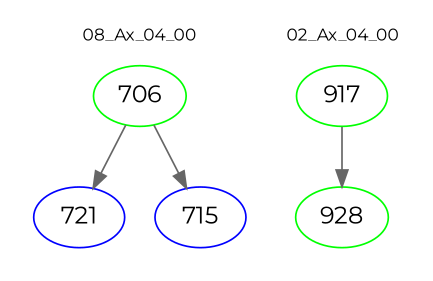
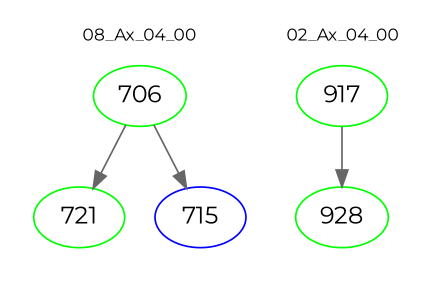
  digraph {
    fontname=Montserrat
    node [color=green fontname=Montserrat]
    edge [color=gray40 fontname=Montserrat]
    n1 [label=706]
-   n2 [color=blue label=721]
+   n2 [label=721]
    n3 [color=blue label=715]
    n4 [label=917]
    n5 [label=928]
    subgraph cluster_1 {
      color=white
      fontsize=10
      label="08_Ax_04_00"
      n1
      n2
      n3
    }
    subgraph cluster_2 {
      color=white
      fontsize=10
      label="02_Ax_04_00"
      n4
      n5
    }
    n1 -> n2
    n1 -> n3
    n4 -> n5
  }
